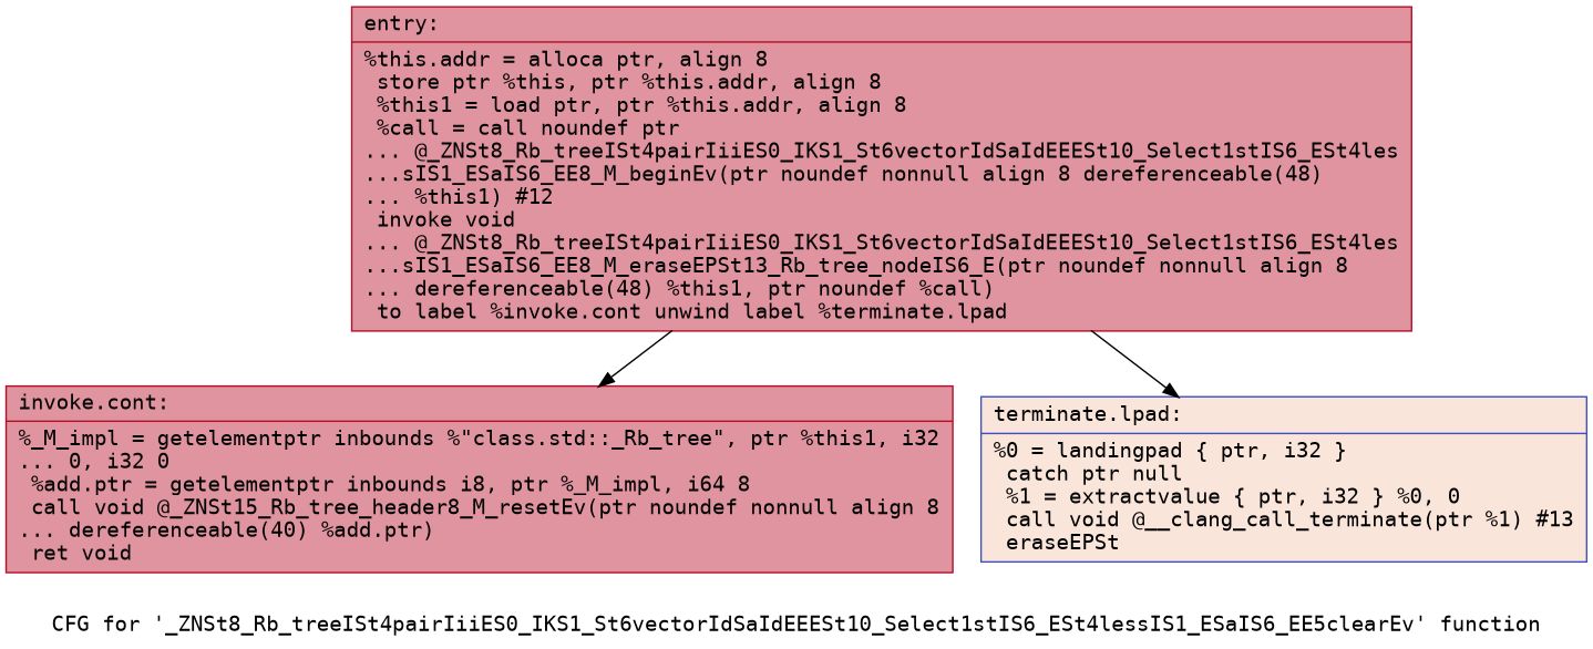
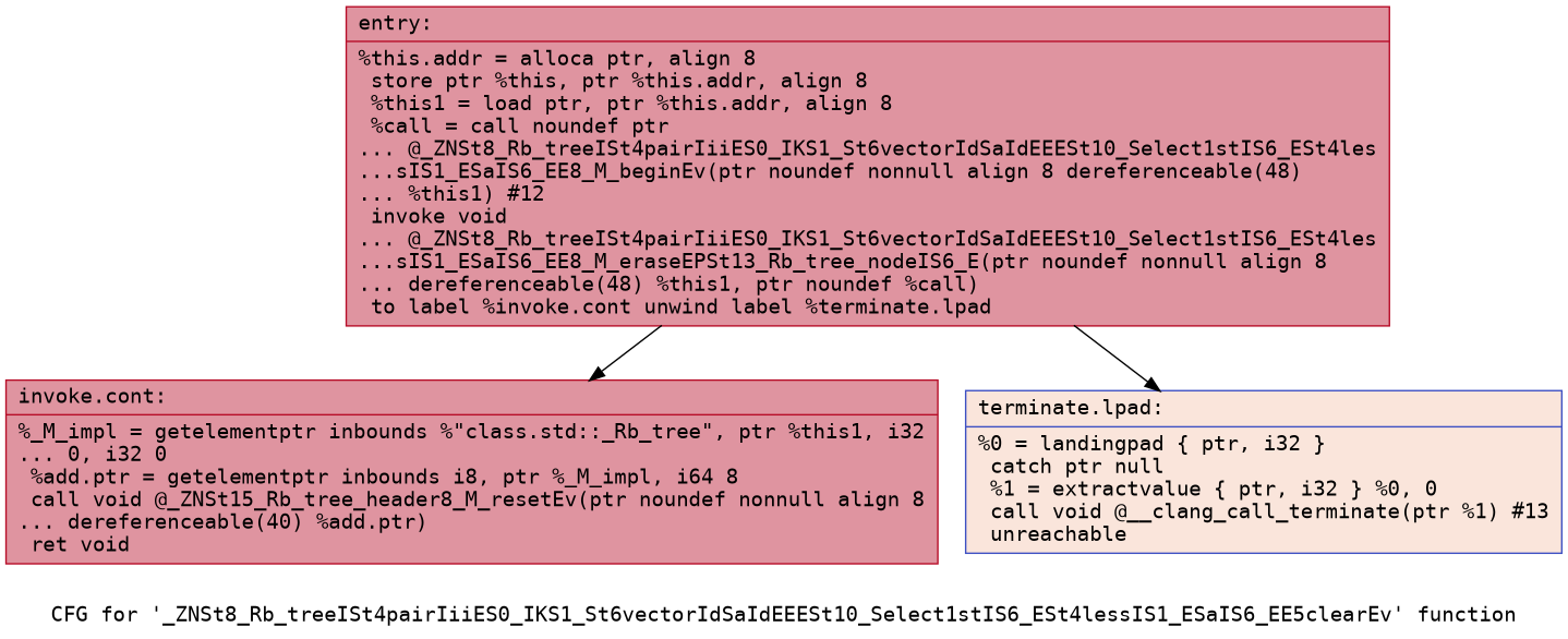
  digraph {
    label="CFG for '_ZNSt8_Rb_treeISt4pairIiiES0_IKS1_St6vectorIdSaIdEEESt10_Select1stIS6_ESt4lessIS1_ESaIS6_EE5clearEv' function"
    fontname="DejaVu Sans Mono"
    node [color="#b70d28ff" fillcolor="#b70d2870" fontname="DejaVu Sans Mono" shape=record style=filled]
    edge [fontname="DejaVu Sans Mono"]
    n1 [label="{entry:\l|  %this.addr = alloca ptr, align 8\l  store ptr %this, ptr %this.addr, align 8\l  %this1 = load ptr, ptr %this.addr, align 8\l  %call = call noundef ptr\l... @_ZNSt8_Rb_treeISt4pairIiiES0_IKS1_St6vectorIdSaIdEEESt10_Select1stIS6_ESt4les\l...sIS1_ESaIS6_EE8_M_beginEv(ptr noundef nonnull align 8 dereferenceable(48)\l... %this1) #12\l  invoke void\l... @_ZNSt8_Rb_treeISt4pairIiiES0_IKS1_St6vectorIdSaIdEEESt10_Select1stIS6_ESt4les\l...sIS1_ESaIS6_EE8_M_eraseEPSt13_Rb_tree_nodeIS6_E(ptr noundef nonnull align 8\l... dereferenceable(48) %this1, ptr noundef %call)\l          to label %invoke.cont unwind label %terminate.lpad\l}"]
    n2 [label="{invoke.cont:\l|  %_M_impl = getelementptr inbounds %\"class.std::_Rb_tree\", ptr %this1, i32\l... 0, i32 0\l  %add.ptr = getelementptr inbounds i8, ptr %_M_impl, i64 8\l  call void @_ZNSt15_Rb_tree_header8_M_resetEv(ptr noundef nonnull align 8\l... dereferenceable(40) %add.ptr)\l  ret void\l}"]
-   n3 [color="#3d50c3ff" fillcolor="#f4c5ad70" label="{terminate.lpad:\l|  %0 = landingpad \{ ptr, i32 \}\l          catch ptr null\l  %1 = extractvalue \{ ptr, i32 \} %0, 0\l  call void @__clang_call_terminate(ptr %1) #13\l  eraseEPSt\l}"]
+   n3 [color="#3d50c3ff" fillcolor="#f4c5ad70" label="{terminate.lpad:\l|  %0 = landingpad \{ ptr, i32 \}\l          catch ptr null\l  %1 = extractvalue \{ ptr, i32 \} %0, 0\l  call void @__clang_call_terminate(ptr %1) #13\l  unreachable\l}"]
    n1 -> n2
    n1 -> n3
  }
